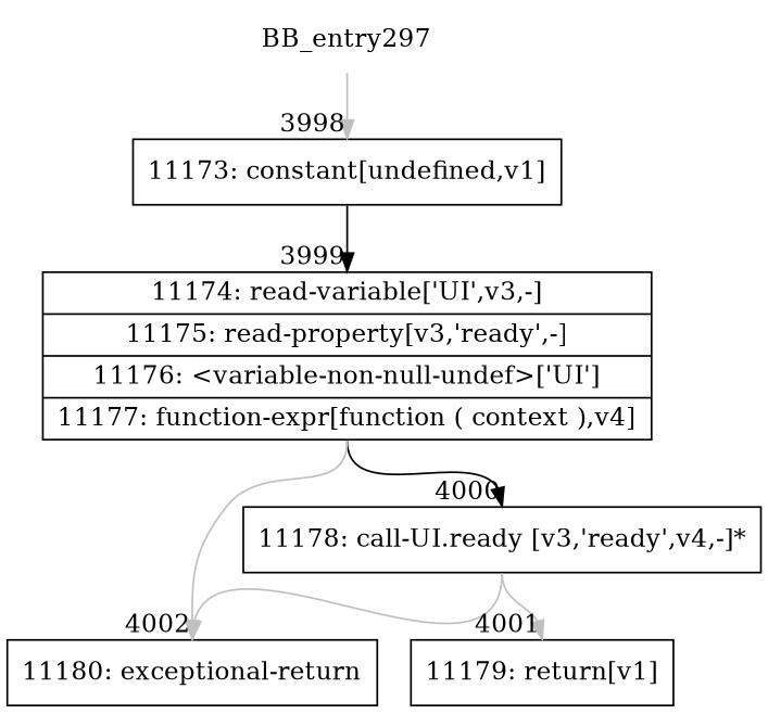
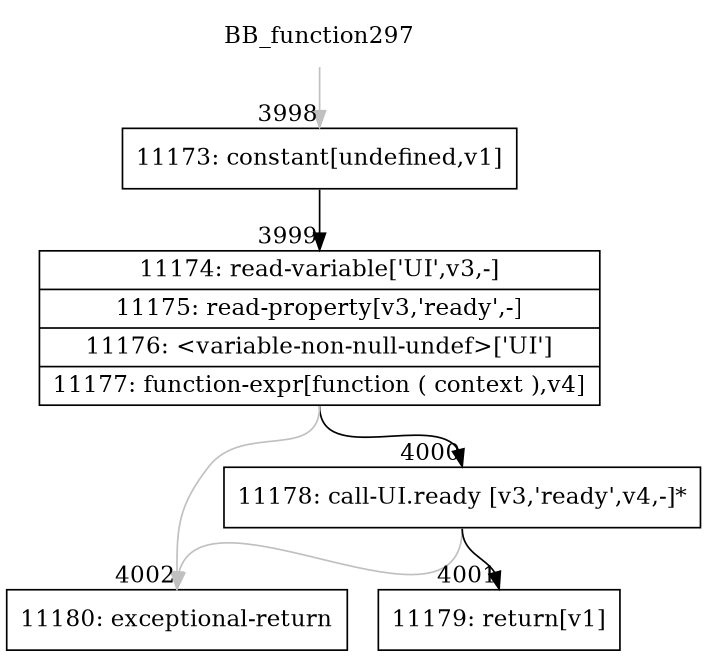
  digraph {
    rankdir=TD
    node [shape=record]
    edge [headport=n tailport=s]
-   BB_entry297 [shape=none]
+   BB_entry297 [shape=none label=BB_function297]
    n2 [label="{11173: constant[undefined,v1]}"]
    n3 [label="{11174: read-variable['UI',v3,-]|11175: read-property[v3,'ready',-]|11176: \<variable-non-null-undef\>['UI']|11177: function-expr[function ( context ),v4]}"]
    n4 [label="{11178: call-UI.ready [v3,'ready',v4,-]*}"]
    n5 [label="{11180: exceptional-return}"]
    n6 [label="{11179: return[v1]}"]
    BB_entry297 -> n2 [color=gray headlabel="    3998"]
    n2 -> n3 [headlabel="      3999"]
    n3 -> n4 [headlabel="      4000"]
    n3 -> n5 [color=gray headlabel="      4002"]
    n4 -> n5 [color=gray]
-   n4 -> n6 [headlabel="      4001" color=gray]
+   n4 -> n6 [headlabel="      4001"]
  }
